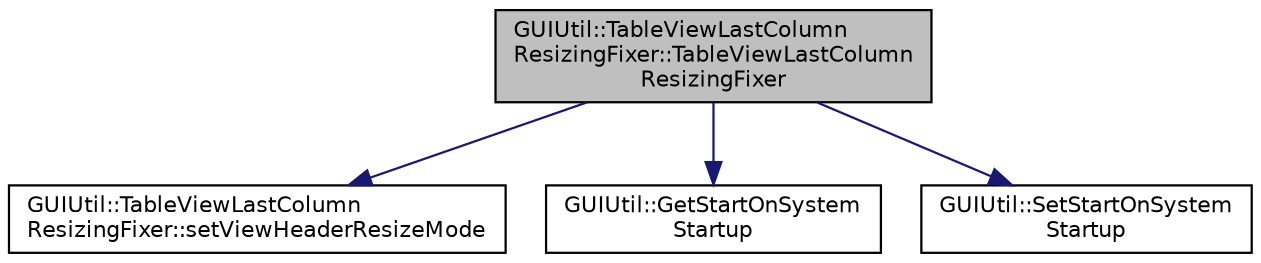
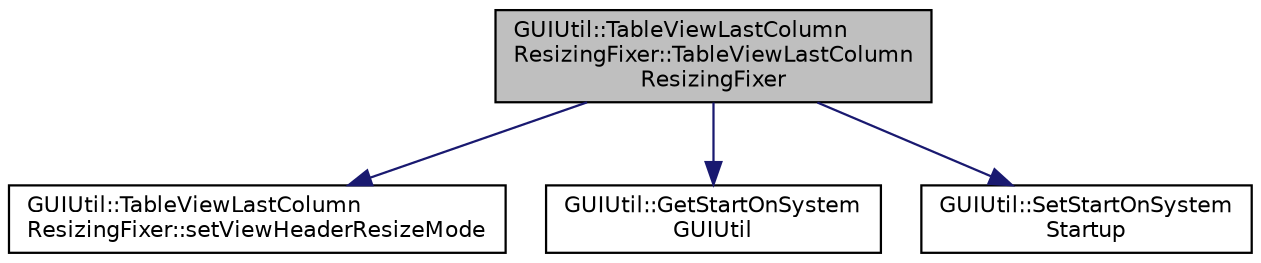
  digraph {
    rankdir=TB
    node [color=black fillcolor=white fontname=Helvetica fontsize=10 shape=record style=filled]
    edge [color=midnightblue fontname=Helvetica fontsize=10 labelfontname=Helvetica labelfontsize=10 style=solid]
    n1 [fillcolor=grey75 fontcolor=black height=0.2 label="GUIUtil::TableViewLastColumn\lResizingFixer::TableViewLastColumn\lResizingFixer" width=0.4]
    n2 [height=0.2 label="GUIUtil::TableViewLastColumn\lResizingFixer::setViewHeaderResizeMode" width=0.4]
-   n3 [height=0.2 label="GUIUtil::GetStartOnSystem\lStartup" width=0.4]
+   n3 [height=0.2 label="GUIUtil::GetStartOnSystem\lGUIUtil" width=0.4]
    n4 [height=0.2 label="GUIUtil::SetStartOnSystem\lStartup" width=0.4]
    n1 -> n2
    n1 -> n3
    n1 -> n4
  }
